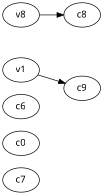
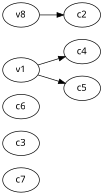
  strict digraph {
    fontname="Noto Sans"
    rankdir=LR
    node [fontname="Noto Sans"]
    edge [fontname="Noto Sans" weight=1]
    n1 [label=c7]
-   c3 [label=c0]
+   c3
    c6
    v1
-   c5 [label=c9]
+   c4
+   c5
    n7 [label=v8]
-   c2 [label=c8]
+   c2
+   v1 -> c4
    v1 -> c5
    n7 -> c2
  }
